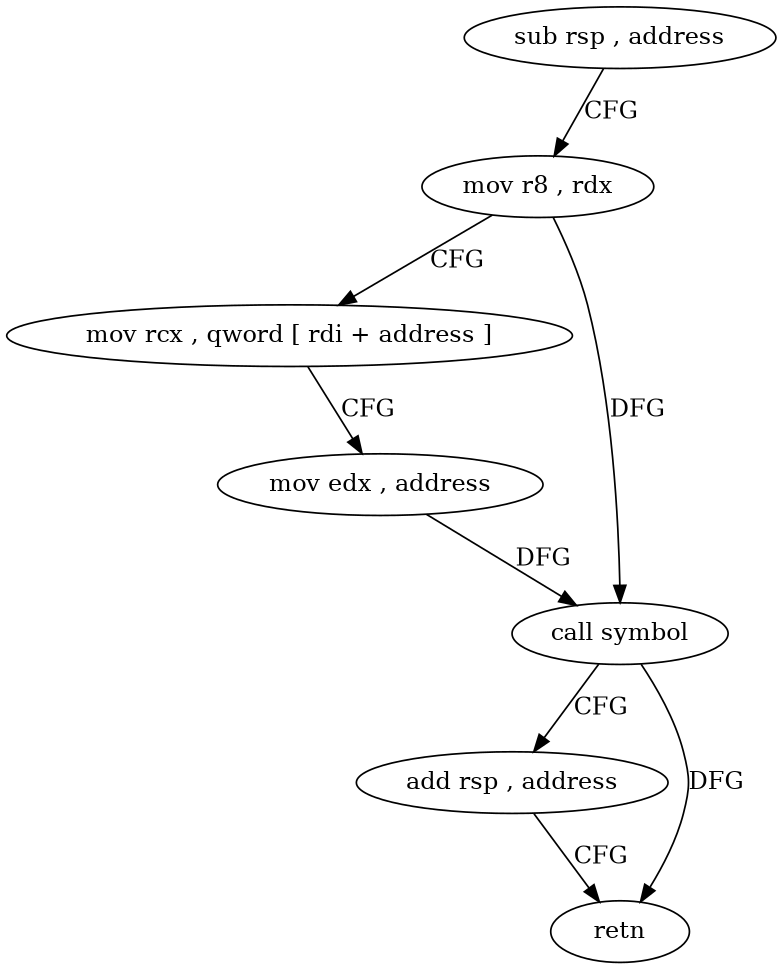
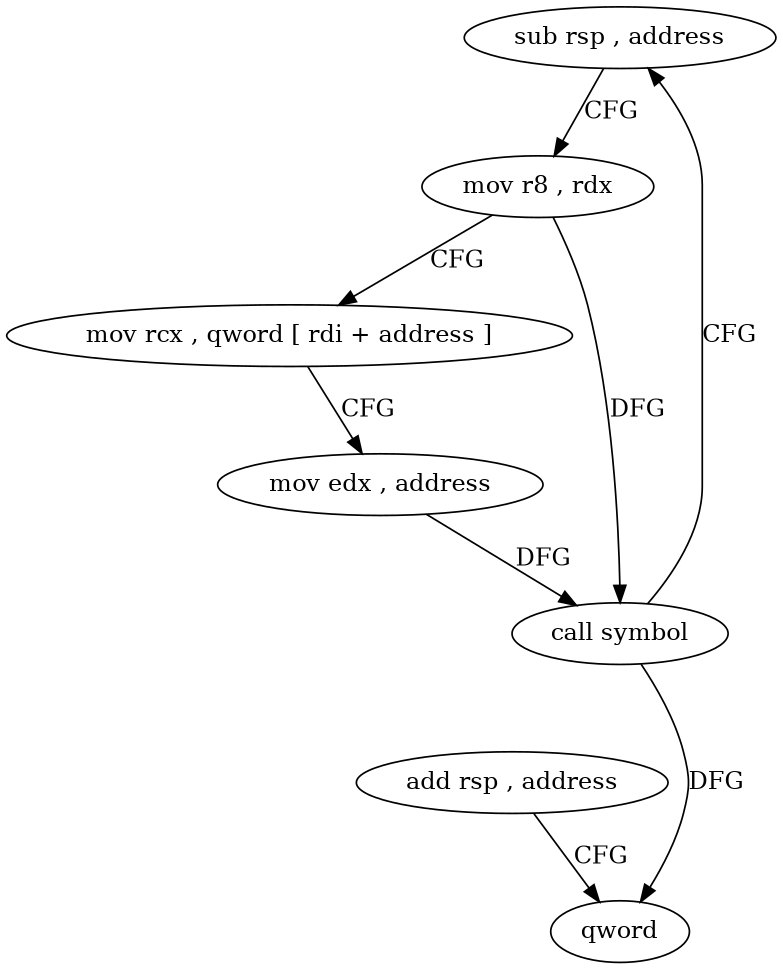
  digraph {
    n1 [label="sub rsp , address"]
    n2 [label="mov r8 , rdx"]
    n3 [label="mov rcx , qword [ rdi + address ]"]
    n4 [label="call symbol"]
    n5 [label="mov edx , address"]
    n6 [label="add rsp , address"]
-   n7 [label=retn]
+   n7 [label=qword]
    n1 -> n2 [label=CFG]
    n2 -> n3 [label=CFG]
    n2 -> n4 [label=DFG]
    n3 -> n5 [label=CFG]
-   n4 -> n6 [label=CFG]
+   n4 -> n1 [label=CFG]
    n4 -> n7 [label=DFG]
    n5 -> n4 [label=DFG]
    n6 -> n7 [label=CFG]
  }
